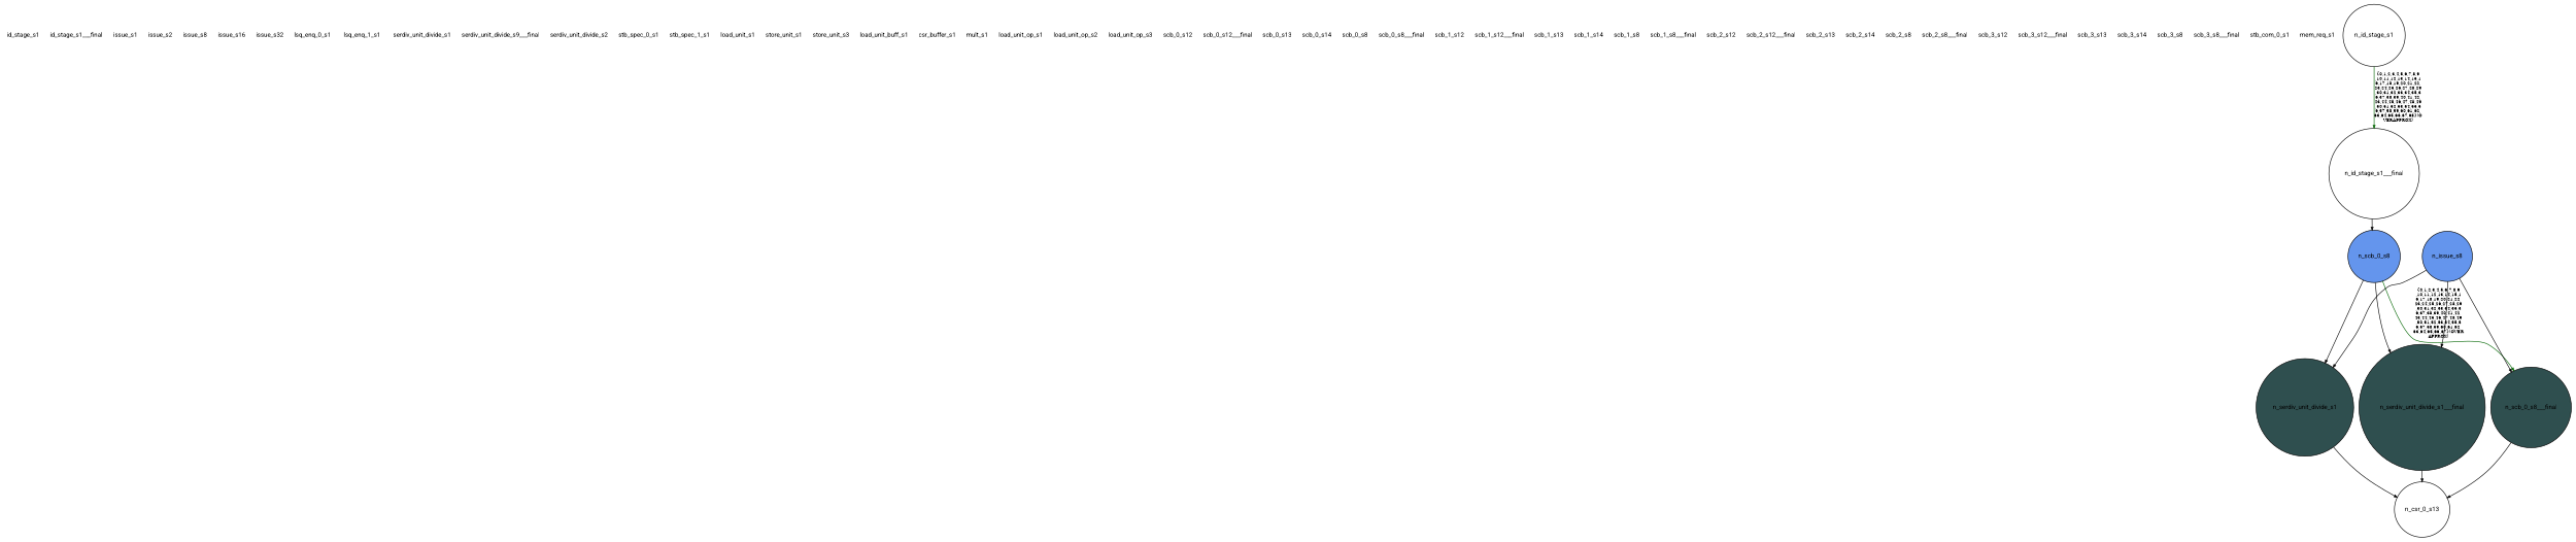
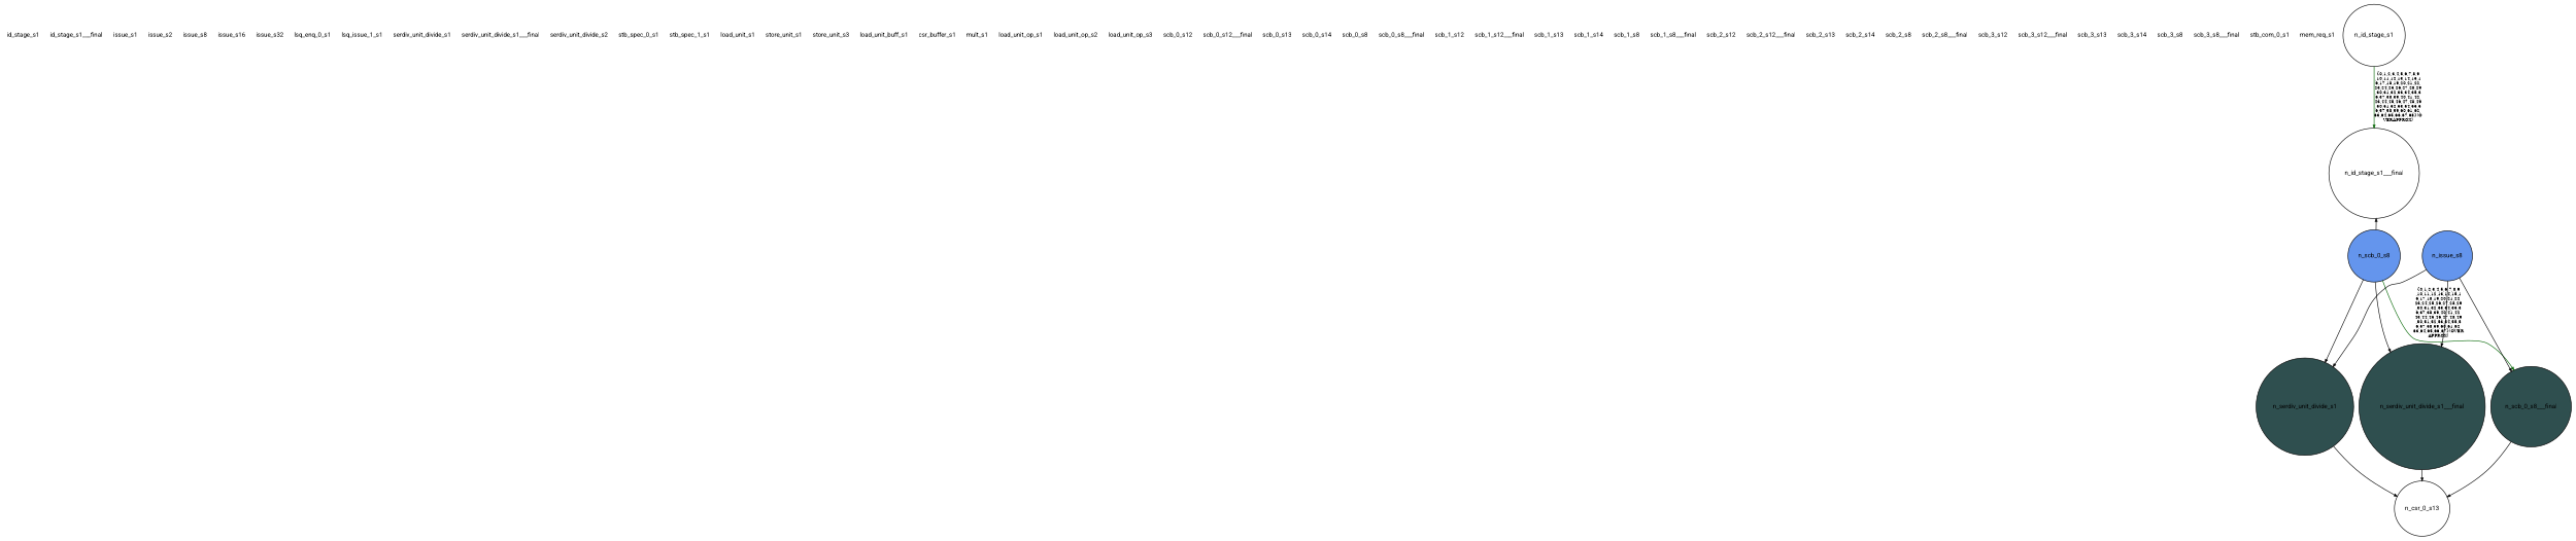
  digraph {
    splines=true
    node [fontname=roboto fontsize=20 penwidth=2 shape=none]
    edge [color=black penwidth=2]
    n1 [label=id_stage_s1]
    n2 [label=id_stage_s1___final]
    n3 [label=issue_s1]
    n4 [label=issue_s2]
    n5 [label=issue_s8]
    n6 [label=issue_s16]
    n7 [label=issue_s32]
    n8 [label=lsq_enq_0_s1]
-   n9 [label=lsq_enq_1_s1]
+   n9 [label=lsq_issue_1_s1]
    n10 [label=serdiv_unit_divide_s1]
-   n11 [label=serdiv_unit_divide_s9___final]
+   n11 [label=serdiv_unit_divide_s1___final]
    n12 [label=serdiv_unit_divide_s2]
    n13 [label=stb_spec_0_s1]
    n14 [label=stb_spec_1_s1]
    n15 [label=load_unit_s1]
    n16 [label=store_unit_s1]
    n17 [label=store_unit_s3]
    n18 [label=load_unit_buff_s1]
    n19 [label=csr_buffer_s1]
    n20 [label=mult_s1]
    n21 [label=load_unit_op_s1]
    n22 [label=load_unit_op_s2]
    n23 [label=load_unit_op_s3]
    n24 [label=scb_0_s12]
    n25 [label=scb_0_s12___final]
    n26 [label=scb_0_s13]
    n27 [label=scb_0_s14]
    n28 [label=scb_0_s8]
    n29 [label=scb_0_s8___final]
    n30 [label=scb_1_s12]
    n31 [label=scb_1_s12___final]
    n32 [label=scb_1_s13]
    n33 [label=scb_1_s14]
    n34 [label=scb_1_s8]
    n35 [label=scb_1_s8___final]
    n36 [label=scb_2_s12]
    n37 [label=scb_2_s12___final]
    n38 [label=scb_2_s13]
    n39 [label=scb_2_s14]
    n40 [label=scb_2_s8]
    n41 [label=scb_2_s8___final]
    n42 [label=scb_3_s12]
    n43 [label=scb_3_s12___final]
    n44 [label=scb_3_s13]
    n45 [label=scb_3_s14]
    n46 [label=scb_3_s8]
    n47 [label=scb_3_s8___final]
    n48 [label=stb_com_0_s1]
    n49 [label=mem_req_s1]
    n_id_stage_s1 [shape=circle]
    n_id_stage_s1___final [shape=circle]
    n_scb_0_s8 [color=black fillcolor="#6495ED" shape=circle style=filled]
    n_issue_s8 [color=black fillcolor="#6495ED" shape=circle style=filled]
    n_serdiv_unit_divide_s1 [color=black fillcolor="#2F4F4F" shape=circle style=filled]
    n_scb_0_s8___final [color=black fillcolor="#2F4F4F" shape=circle style=filled]
    n_serdiv_unit_divide_s1___final [color=black fillcolor="#2F4F4F" shape=circle style=filled]
    n57 [label=n_csr_0_s13 shape=circle]
    n_id_stage_s1 -> n_id_stage_s1___final [color="#006400" label="{0,1,2,3,4,5,6,7,8,9\n,10,11,12,13,14,15,1\n6,17,18,19,20,21,22,\n23,24,25,26,27,28,29\n,30,31,32,33,34,35,3\n6,37,38,39,40,41,42,\n43,44,45,46,47,48,49\n,50,51,52,53,54,55,5\n6,57,58,59,60,61,62,\n63,64,65,66,67,68}(O\nVERAPPROX)"]
-   n_id_stage_s1___final -> n_scb_0_s8
+   n_scb_0_s8 -> n_id_stage_s1___final
    n_scb_0_s8 -> n_serdiv_unit_divide_s1
    n_scb_0_s8 -> n_scb_0_s8___final [color="#006400" label="{0,1,2,3,4,5,6,7,8,9\n,10,11,12,13,14,15,1\n6,17,18,19,20,21,22,\n23,24,25,26,27,28,29\n,30,31,32,33,34,35,3\n6,37,38,39,40,41,42,\n43,44,45,46,47,48,49\n,50,51,52,53,54,55,5\n6,57,58,59,60,61,62,\n63,64,65,66,67}(OVER\nAPPROX)"]
    n_scb_0_s8 -> n_serdiv_unit_divide_s1___final
    n_issue_s8 -> n_serdiv_unit_divide_s1
    n_issue_s8 -> n_scb_0_s8___final
    n_issue_s8 -> n_serdiv_unit_divide_s1___final
    n_serdiv_unit_divide_s1 -> n57
    n_scb_0_s8___final -> n57
    n_serdiv_unit_divide_s1___final -> n57
  }
